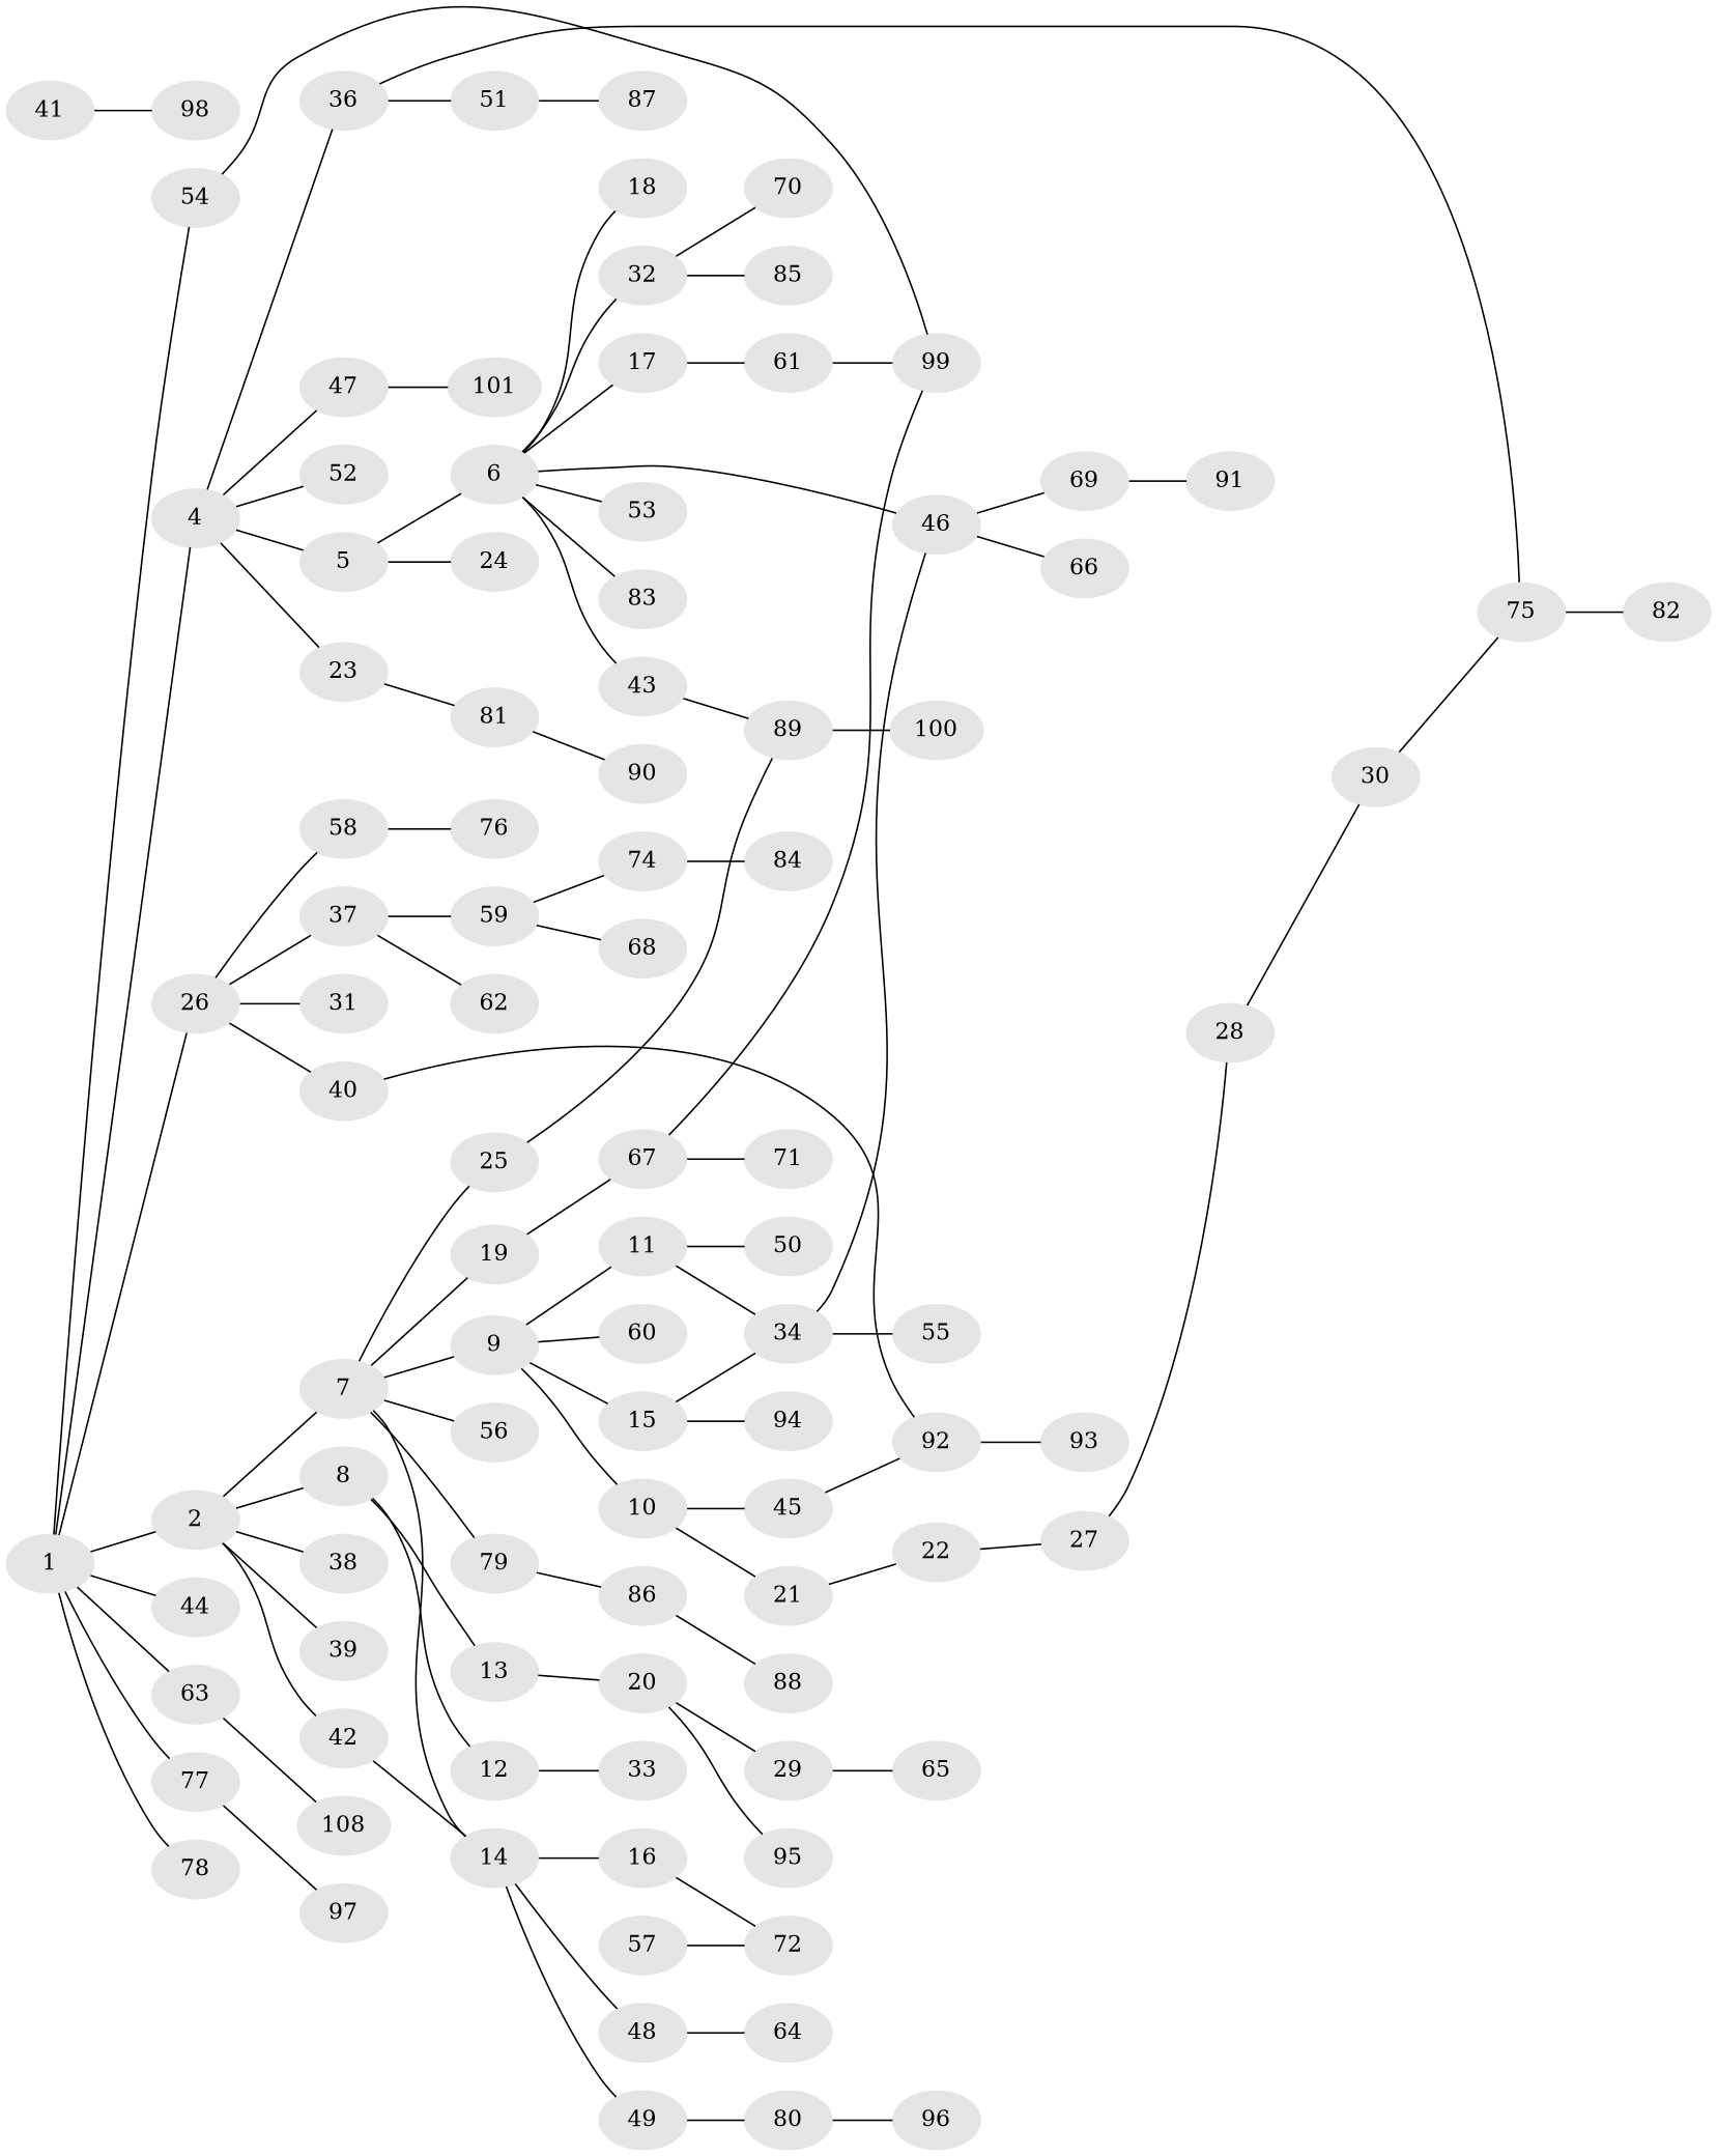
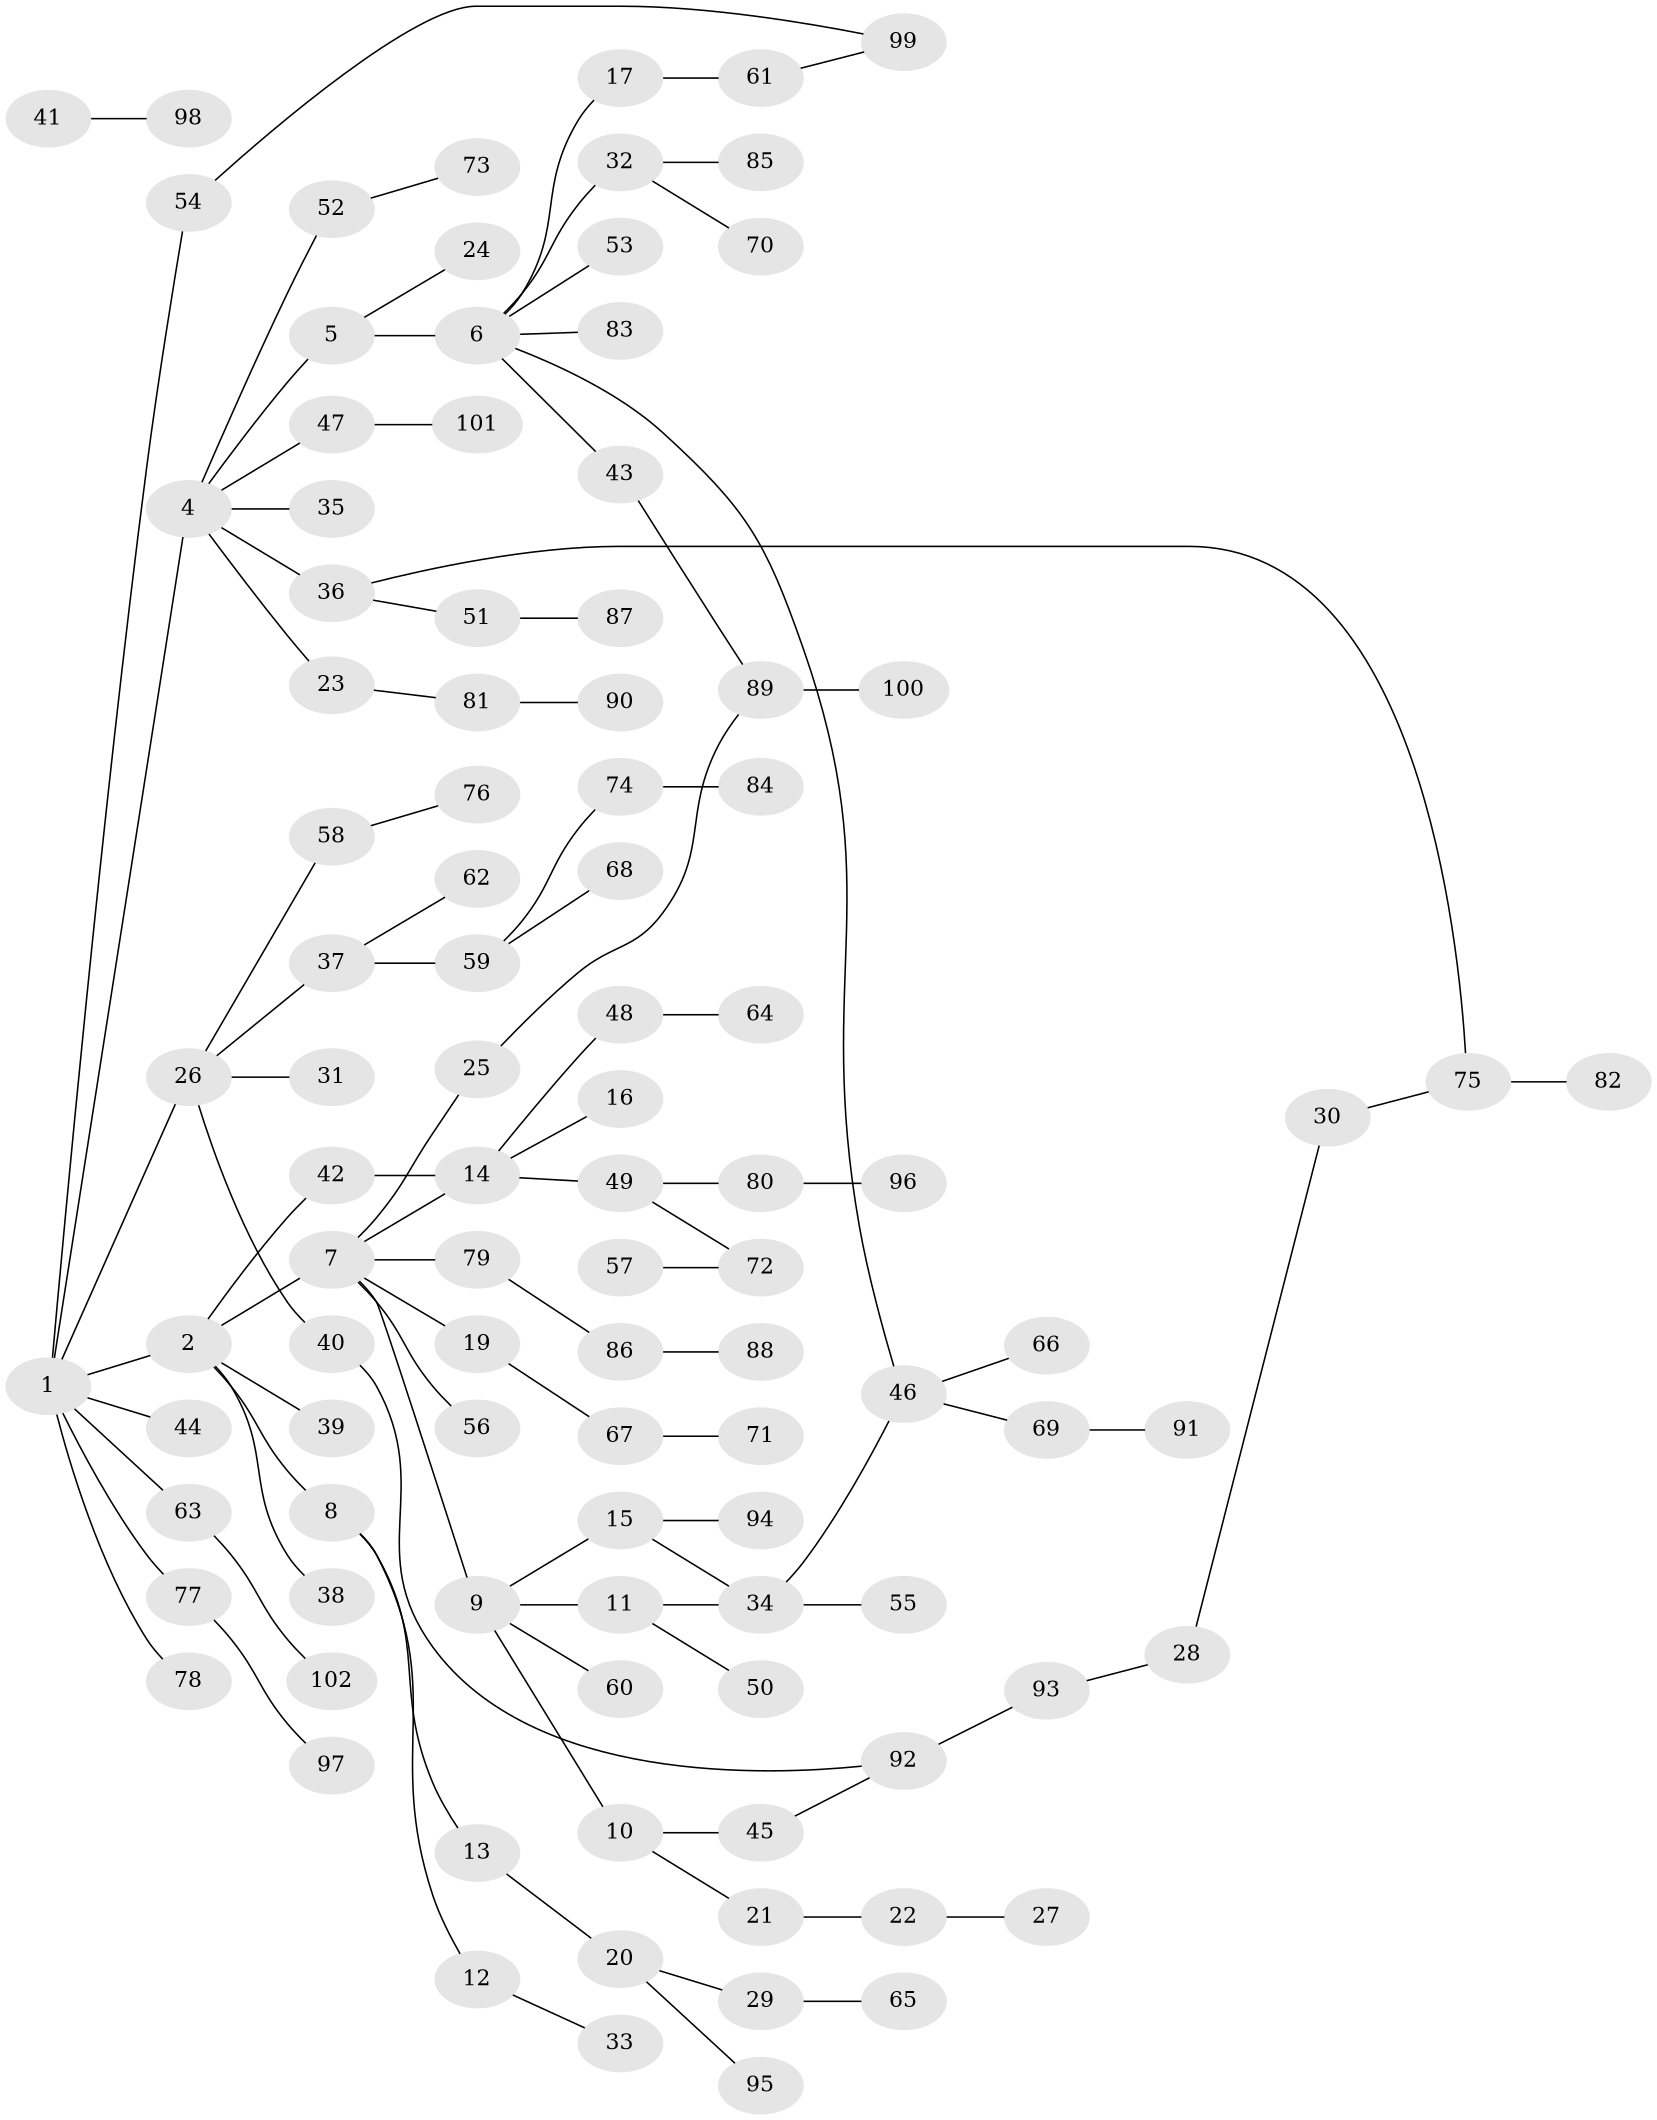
  graph {
    rankdir=LR
    node [color=gray90 style=filled]
    1
    2
    4
    26
    44
    54
    63
    77
    78
    7
    8
    38
    39
    42
    5
    23
+   35
    36
    47
    52
    31
    37
    40
    58
    99
-   102 [label=108]
+   102
    97
    9
    14
    19
    25
    56
    79
    12
    13
    6
    24
    81
    75
    51
    101
+   73
    17
-   18
    32
    43
    46
    53
    83
    61
    70
    85
    89
    66
    69
    10
    11
    15
    60
    16
    48
    49
    67
    86
    33
    20
    21
    45
    50
    34
    94
    22
    92
    41
    98
    29
    95
    64
    72
    80
    55
    71
    65
    27
    28
    90
    100
    59
    62
    76
    30
    82
    87
    68
    74
    93
    57
    91
    96
    84
    88
    1 -- 2
    1 -- 4
    1 -- 26
    1 -- 44
    1 -- 54
    1 -- 63
    1 -- 77
    1 -- 78
    2 -- 7
    2 -- 8
    2 -- 38
    2 -- 39
    2 -- 42
    4 -- 5
    4 -- 23
+   4 -- 35
    4 -- 36
    4 -- 47
    4 -- 52
    26 -- 31
    26 -- 37
    26 -- 40
    26 -- 58
    54 -- 99
    63 -- 102
    77 -- 97
    7 -- 9
    7 -- 14
    7 -- 19
    7 -- 25
    7 -- 56
    7 -- 79
    8 -- 12
    8 -- 13
    42 -- 14
    5 -- 6
    5 -- 24
    23 -- 81
    36 -- 75
    36 -- 51
    47 -- 101
+   52 -- 73
    37 -- 59
    37 -- 62
    40 -- 92
    58 -- 76
    9 -- 10
    9 -- 11
    9 -- 15
    9 -- 60
    14 -- 16
    14 -- 48
    14 -- 49
    19 -- 67
    25 -- 89
    79 -- 86
    12 -- 33
    13 -- 20
    6 -- 17
-   6 -- 18
    6 -- 32
    6 -- 43
    6 -- 46
    6 -- 53
    6 -- 83
    81 -- 90
    75 -- 82
    51 -- 87
    17 -- 61
    32 -- 70
    32 -- 85
    43 -- 89
    46 -- 66
    46 -- 69
    61 -- 99
    89 -- 100
    69 -- 91
    10 -- 21
    10 -- 45
    11 -- 50
    11 -- 34
    15 -- 34
    15 -- 94
    48 -- 64
-   16 -- 72
+   49 -- 72
    49 -- 80
-   67 -- 99
    67 -- 71
    86 -- 88
    20 -- 29
    20 -- 95
    21 -- 22
    45 -- 92
    34 -- 46
    34 -- 55
    22 -- 27
    92 -- 93
    41 -- 98
    29 -- 65
    80 -- 96
-   27 -- 28
+   93 -- 28
    28 -- 30
    59 -- 68
    59 -- 74
    30 -- 75
    74 -- 84
    57 -- 72
  }
